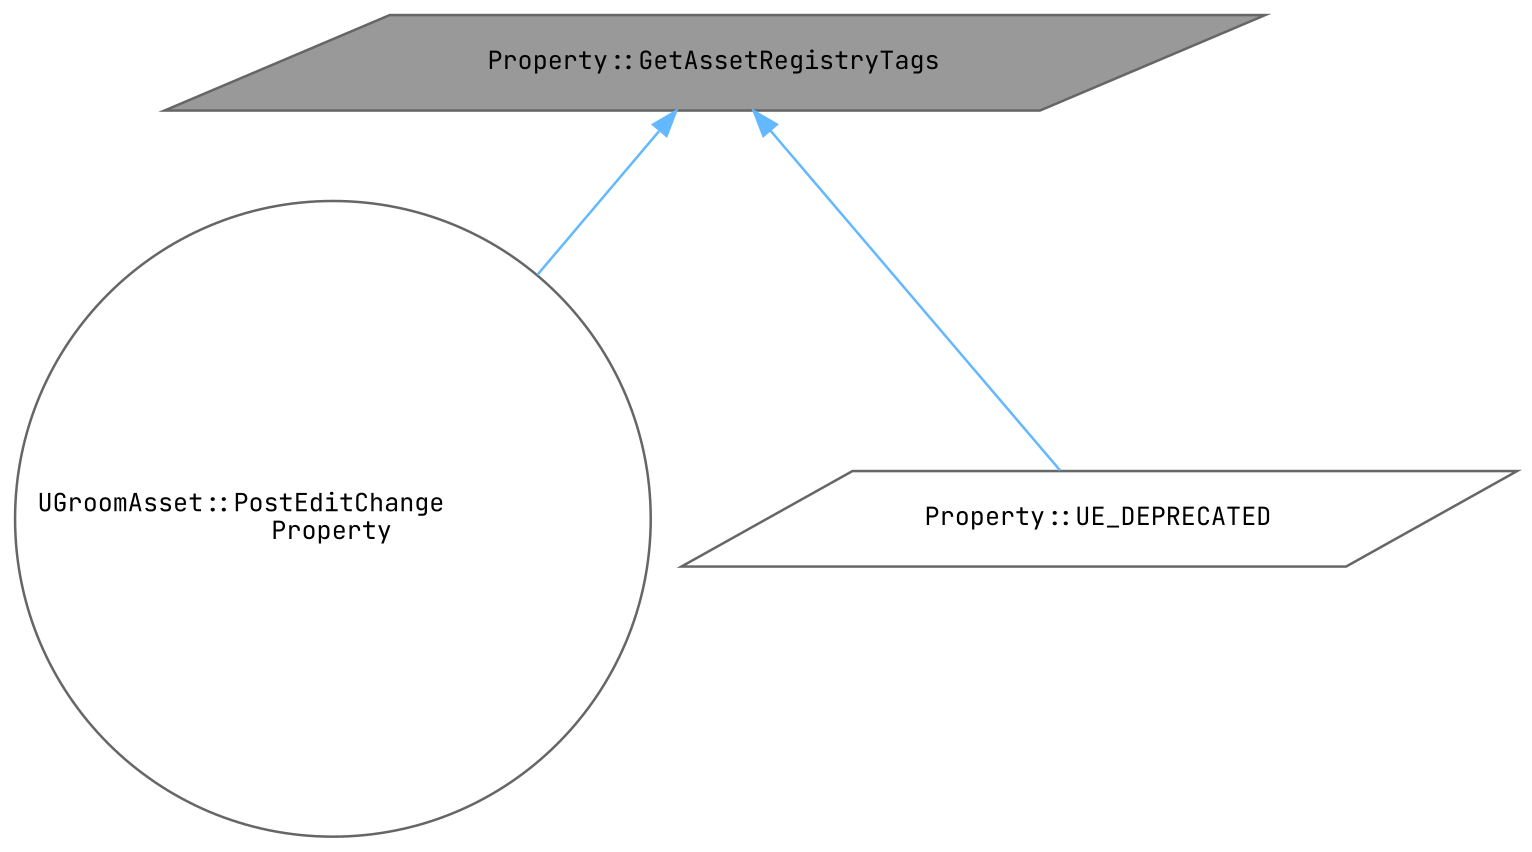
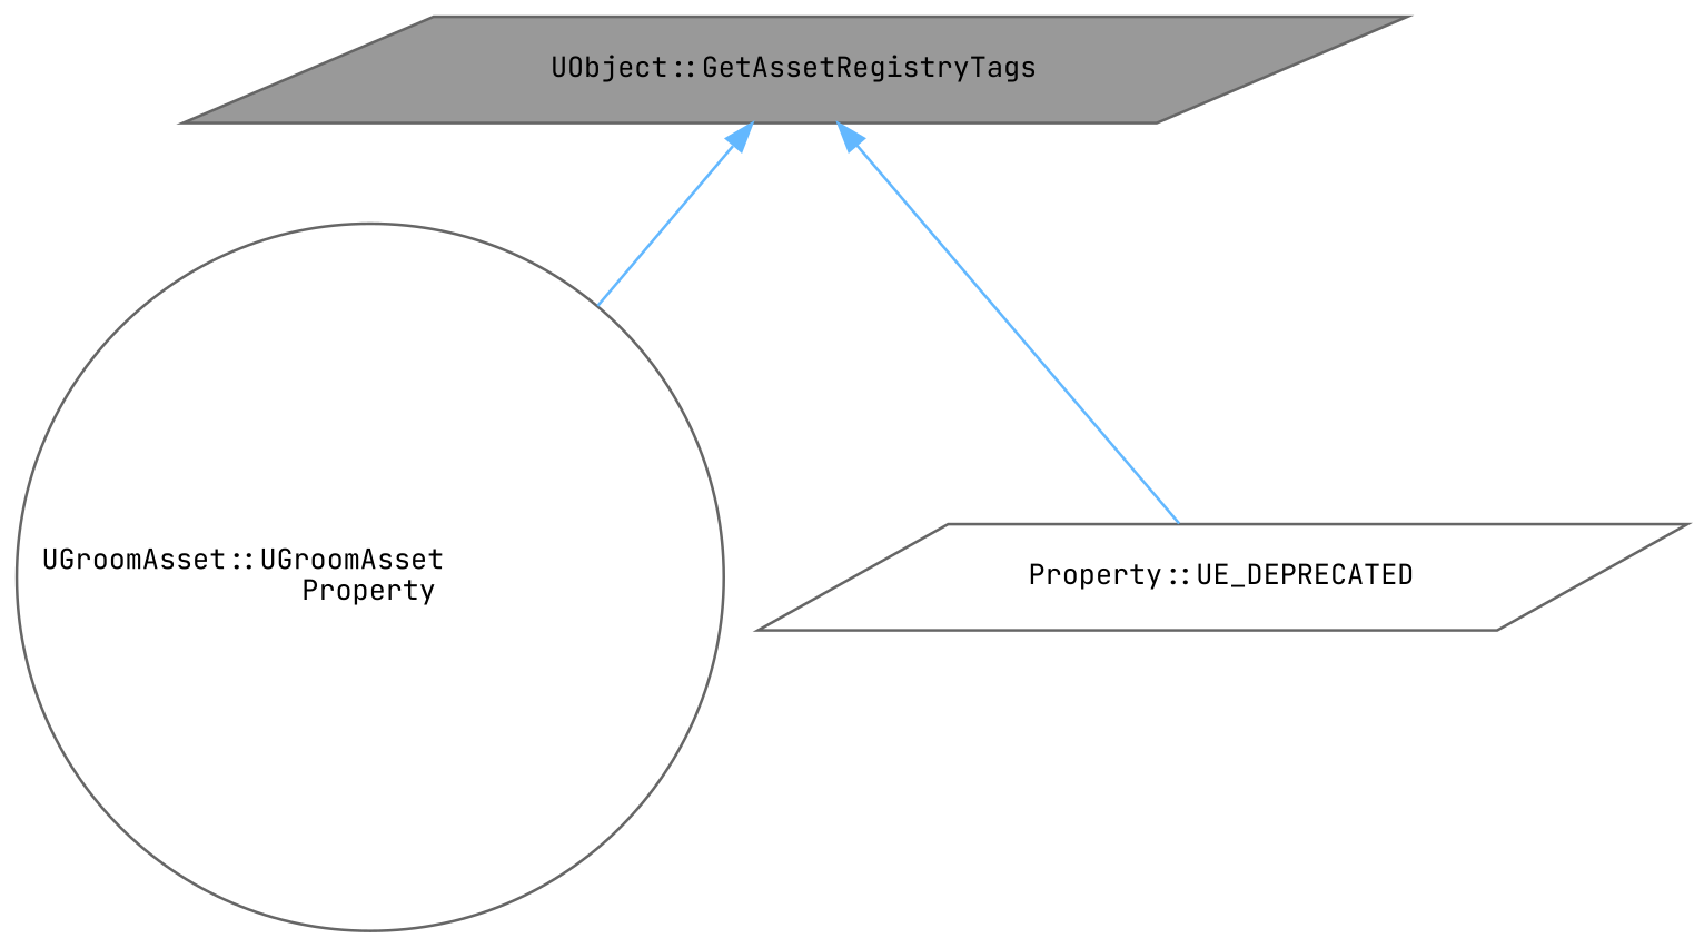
  digraph {
    fontname="JetBrains Mono"
    rankdir=TB
    node [color=grey40 fillcolor=white fontname="JetBrains Mono" fontsize=10 shape=parallelogram style=filled]
    edge [color=steelblue1 dir=back fontname="JetBrains Mono" fontsize=10 labelfontname=Helvetica labelfontsize=10 style=solid]
-   n1 [color=gray40 fillcolor=grey60 fontcolor=black height=0.2 label="Property::GetAssetRegistryTags" width=0.4]
-   n2 [height=0.2 label="UGroomAsset::PostEditChange\lProperty" shape=circle width=0.4]
+   n1 [color=gray40 fillcolor=grey60 fontcolor=black height=0.2 label="UObject::GetAssetRegistryTags" width=0.4]
+   n2 [height=0.2 label="UGroomAsset::UGroomAsset\lProperty" shape=circle width=0.4]
    n3 [height=0.2 label="Property::UE_DEPRECATED" width=0.4]
    n1 -> n2
    n1 -> n3
  }
